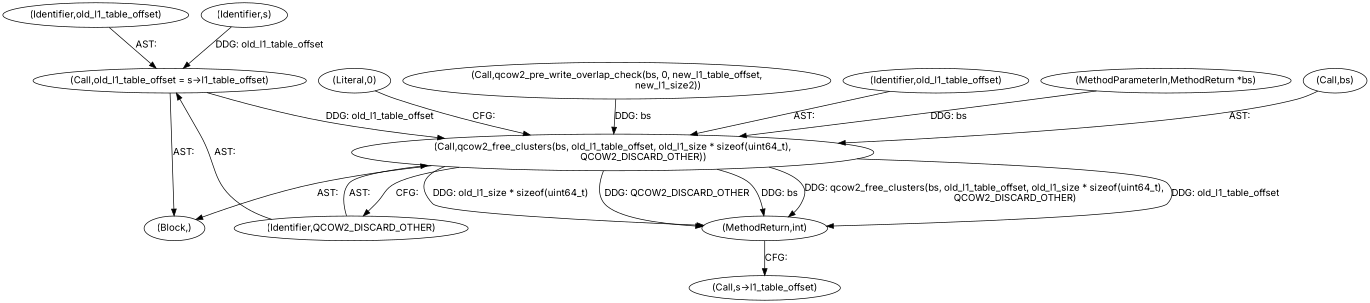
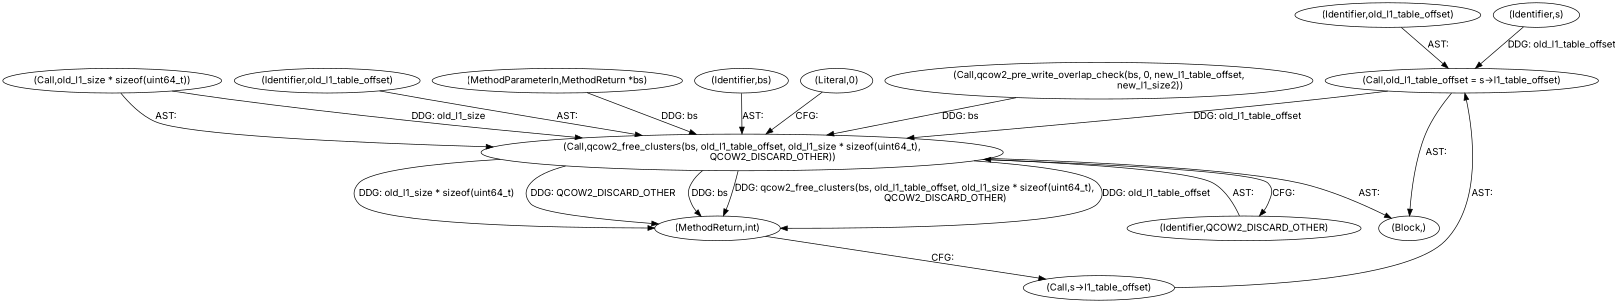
  digraph {
    fontname=Inter
    node [fontname=Inter]
    edge [fontname=Inter]
    n1 [label="(Call,old_l1_table_offset = s->l1_table_offset)"]
    n2 [label="(Call,qcow2_free_clusters(bs, old_l1_table_offset, old_l1_size * sizeof(uint64_t),\n                        QCOW2_DISCARD_OTHER))"]
    n3 [label="(Block,)"]
    n4 [label="(Identifier,QCOW2_DISCARD_OTHER)"]
    n5 [label="(MethodReturn,int)"]
    n6 [label="(Call,s->l1_table_offset)"]
    n7 [label="(Identifier,old_l1_table_offset)"]
+   n8 [label="(Call,old_l1_size * sizeof(uint64_t))"]
    n9 [label="(Identifier,s)"]
    n10 [label="(Identifier,old_l1_table_offset)"]
    n11 [label="(MethodParameterIn,MethodReturn *bs)"]
-   n12 [label="(Call,bs)"]
+   n12 [label="(Identifier,bs)"]
    n13 [label="(Literal,0)"]
    n14 [label="(Call,qcow2_pre_write_overlap_check(bs, 0, new_l1_table_offset,\n                                        new_l1_size2))"]
    n1 -> n2 [label="DDG: old_l1_table_offset"]
    n1 -> n3 [label="AST: "]
    n2 -> n3 [label="AST: "]
    n2 -> n4 [label="CFG: "]
    n2 -> n5 [label="DDG: old_l1_size * sizeof(uint64_t)"]
    n2 -> n5 [label="DDG: QCOW2_DISCARD_OTHER"]
    n2 -> n5 [label="DDG: bs"]
    n2 -> n5 [label="DDG: qcow2_free_clusters(bs, old_l1_table_offset, old_l1_size * sizeof(uint64_t),\n                        QCOW2_DISCARD_OTHER)"]
    n2 -> n5 [label="DDG: old_l1_table_offset"]
    n4 -> n2 [label="AST: "]
    n5 -> n6 [label="CFG: "]
-   n4 -> n1 [label="AST: "]
+   n6 -> n1 [label="AST: "]
    n7 -> n1 [label="AST: "]
+   n8 -> n2 [label="AST: "]
+   n8 -> n2 [label="DDG: old_l1_size"]
    n9 -> n1 [label="DDG: old_l1_table_offset"]
    n10 -> n2 [label="AST: "]
    n11 -> n2 [label="DDG: bs"]
    n12 -> n2 [label="AST: "]
    n13 -> n2 [label="CFG: "]
    n14 -> n2 [label="DDG: bs"]
  }
